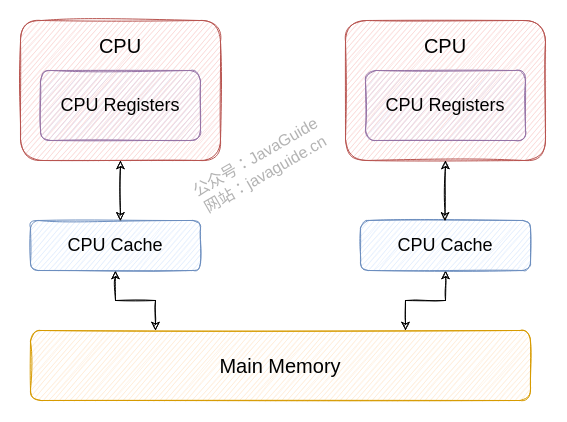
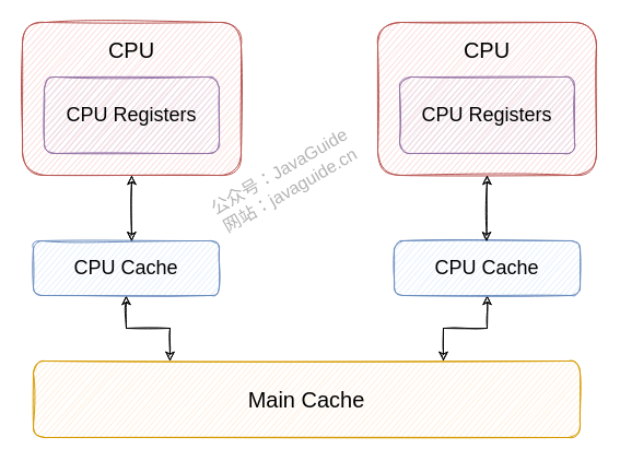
  <mxCell id="0" />
  <mxCell id="1" parent="0" />
  <mxCell id="2" value="" style="rounded=1;whiteSpace=wrap;html=1;fontSize=20;fillColor=#f8cecc;strokeColor=#b85450;sketch=1;shadow=0;" parent="1" vertex="1"><mxGeometry x="20" y="20" width="200" height="140" as="geometry" /></mxCell>
  <mxCell id="3" value="CPU Registers" style="rounded=1;whiteSpace=wrap;html=1;fillColor=#e1d5e7;strokeColor=#9673a6;sketch=1;fontSize=18;shadow=0;" parent="1" vertex="1"><mxGeometry x="40" y="70" width="160" height="70" as="geometry" /></mxCell>
  <mxCell id="4" value="CPU" style="text;html=1;strokeColor=none;fillColor=none;align=center;verticalAlign=middle;whiteSpace=wrap;rounded=0;fontSize=20;sketch=1;shadow=0;" parent="1" vertex="1"><mxGeometry x="70" y="30" width="100" height="30" as="geometry" /></mxCell>
  <mxCell id="5" style="edgeStyle=orthogonalEdgeStyle;rounded=0;orthogonalLoop=1;jettySize=auto;html=1;entryX=0.25;entryY=0;entryDx=0;entryDy=0;startArrow=classic;startFill=1;sketch=1;" edge="1" parent="1" source="6" target="8"><mxGeometry relative="1" as="geometry" /></mxCell>
  <mxCell id="6" value="CPU Cache" style="rounded=1;whiteSpace=wrap;html=1;fillColor=#dae8fc;sketch=1;fontSize=18;shadow=0;strokeColor=#6c8ebf;" parent="1" vertex="1"><mxGeometry x="30" y="220" width="170" height="50" as="geometry" /></mxCell>
  <mxCell id="7" value="" style="endArrow=classic;startArrow=classic;html=1;fontSize=20;exitX=0.529;exitY=0.009;exitDx=0;exitDy=0;exitPerimeter=0;shadow=0;entryX=0.5;entryY=1;entryDx=0;entryDy=0;sketch=1;" parent="1" source="6" edge="1" target="2"><mxGeometry width="50" height="50" relative="1" as="geometry"><mxPoint x="100" y="230" as="sourcePoint" /><mxPoint x="127" y="135" as="targetPoint" /></mxGeometry></mxCell>
- <mxCell id="8" value="Main Memory" style="rounded=1;whiteSpace=wrap;html=1;sketch=1;fontSize=20;shadow=0;fillColor=#ffe6cc;strokeColor=#d79b00;" parent="1" vertex="1"><mxGeometry x="30" y="330" width="500" height="70" as="geometry" /></mxCell>
+ <mxCell id="8" value="Main Cache" style="rounded=1;whiteSpace=wrap;html=1;sketch=1;fontSize=20;shadow=0;fillColor=#ffe6cc;strokeColor=#d79b00;" parent="1" vertex="1"><mxGeometry x="30" y="330" width="500" height="70" as="geometry" /></mxCell>
  <mxCell id="9" value="公众号：JavaGuide&lt;br style=&quot;font-size: 16px&quot;&gt;网站：javaguide.cn" style="text;html=1;strokeColor=none;fillColor=none;align=center;verticalAlign=middle;whiteSpace=wrap;rounded=0;labelBackgroundColor=none;fontSize=16;fontColor=#B3B3B3;rotation=-30;sketch=1;shadow=0;" parent="1" vertex="1"><mxGeometry x="170" y="160" width="180" height="10" as="geometry" /></mxCell>
  <mxCell id="10" value="" style="rounded=1;whiteSpace=wrap;html=1;fontSize=20;fillColor=#f8cecc;strokeColor=#b85450;sketch=1;shadow=0;" vertex="1" parent="1"><mxGeometry x="345" y="20" width="200" height="140" as="geometry" /></mxCell>
  <mxCell id="11" value="CPU Registers" style="rounded=1;whiteSpace=wrap;html=1;fillColor=#e1d5e7;strokeColor=#9673a6;sketch=1;fontSize=18;shadow=0;" vertex="1" parent="1"><mxGeometry x="365" y="70" width="160" height="70" as="geometry" /></mxCell>
  <mxCell id="12" value="CPU" style="text;html=1;strokeColor=none;fillColor=none;align=center;verticalAlign=middle;whiteSpace=wrap;rounded=0;fontSize=20;sketch=1;shadow=0;" vertex="1" parent="1"><mxGeometry x="395" y="30" width="100" height="30" as="geometry" /></mxCell>
  <mxCell id="13" style="edgeStyle=orthogonalEdgeStyle;rounded=0;orthogonalLoop=1;jettySize=auto;html=1;entryX=0.75;entryY=0;entryDx=0;entryDy=0;startArrow=classic;startFill=1;sketch=1;" edge="1" parent="1" source="14" target="8"><mxGeometry relative="1" as="geometry" /></mxCell>
  <mxCell id="14" value="CPU Cache" style="rounded=1;whiteSpace=wrap;html=1;strokeColor=#6c8ebf;fillColor=#dae8fc;sketch=1;fontSize=18;shadow=0;" vertex="1" parent="1"><mxGeometry x="360" y="220" width="170" height="50" as="geometry" /></mxCell>
  <mxCell id="15" value="" style="endArrow=classic;startArrow=classic;html=1;fontSize=20;exitX=0.529;exitY=0.009;exitDx=0;exitDy=0;exitPerimeter=0;shadow=0;sketch=1;" edge="1" parent="1"><mxGeometry width="50" height="50" relative="1" as="geometry"><mxPoint x="444.5" y="220.45" as="sourcePoint" /><mxPoint x="445" y="160" as="targetPoint" /></mxGeometry></mxCell>
